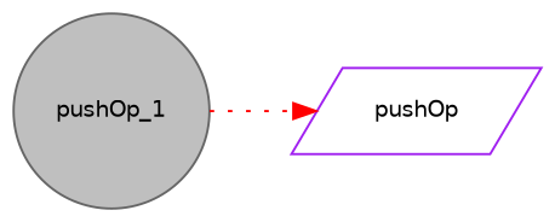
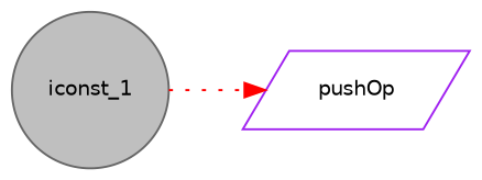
  digraph {
    rankdir=LR
    node [fontname=Helvetica fontsize=10 style=filled]
-   n1 [color=gray40 fillcolor=grey75 fontcolor=black height=0.2 label=pushOp_1 shape=circle width=0.4]
+   n1 [color=gray40 fillcolor=grey75 fontcolor=black height=0.2 label=iconst_1 shape=circle width=0.4]
    n2 [color=purple fillcolor=white height=0.2 label=pushOp shape=parallelogram width=0.4]
    n1 -> n2 [color=red fontname=Helvetica fontsize=10 labelfontname=Helvetica labelfontsize=10 style=dotted]
  }
